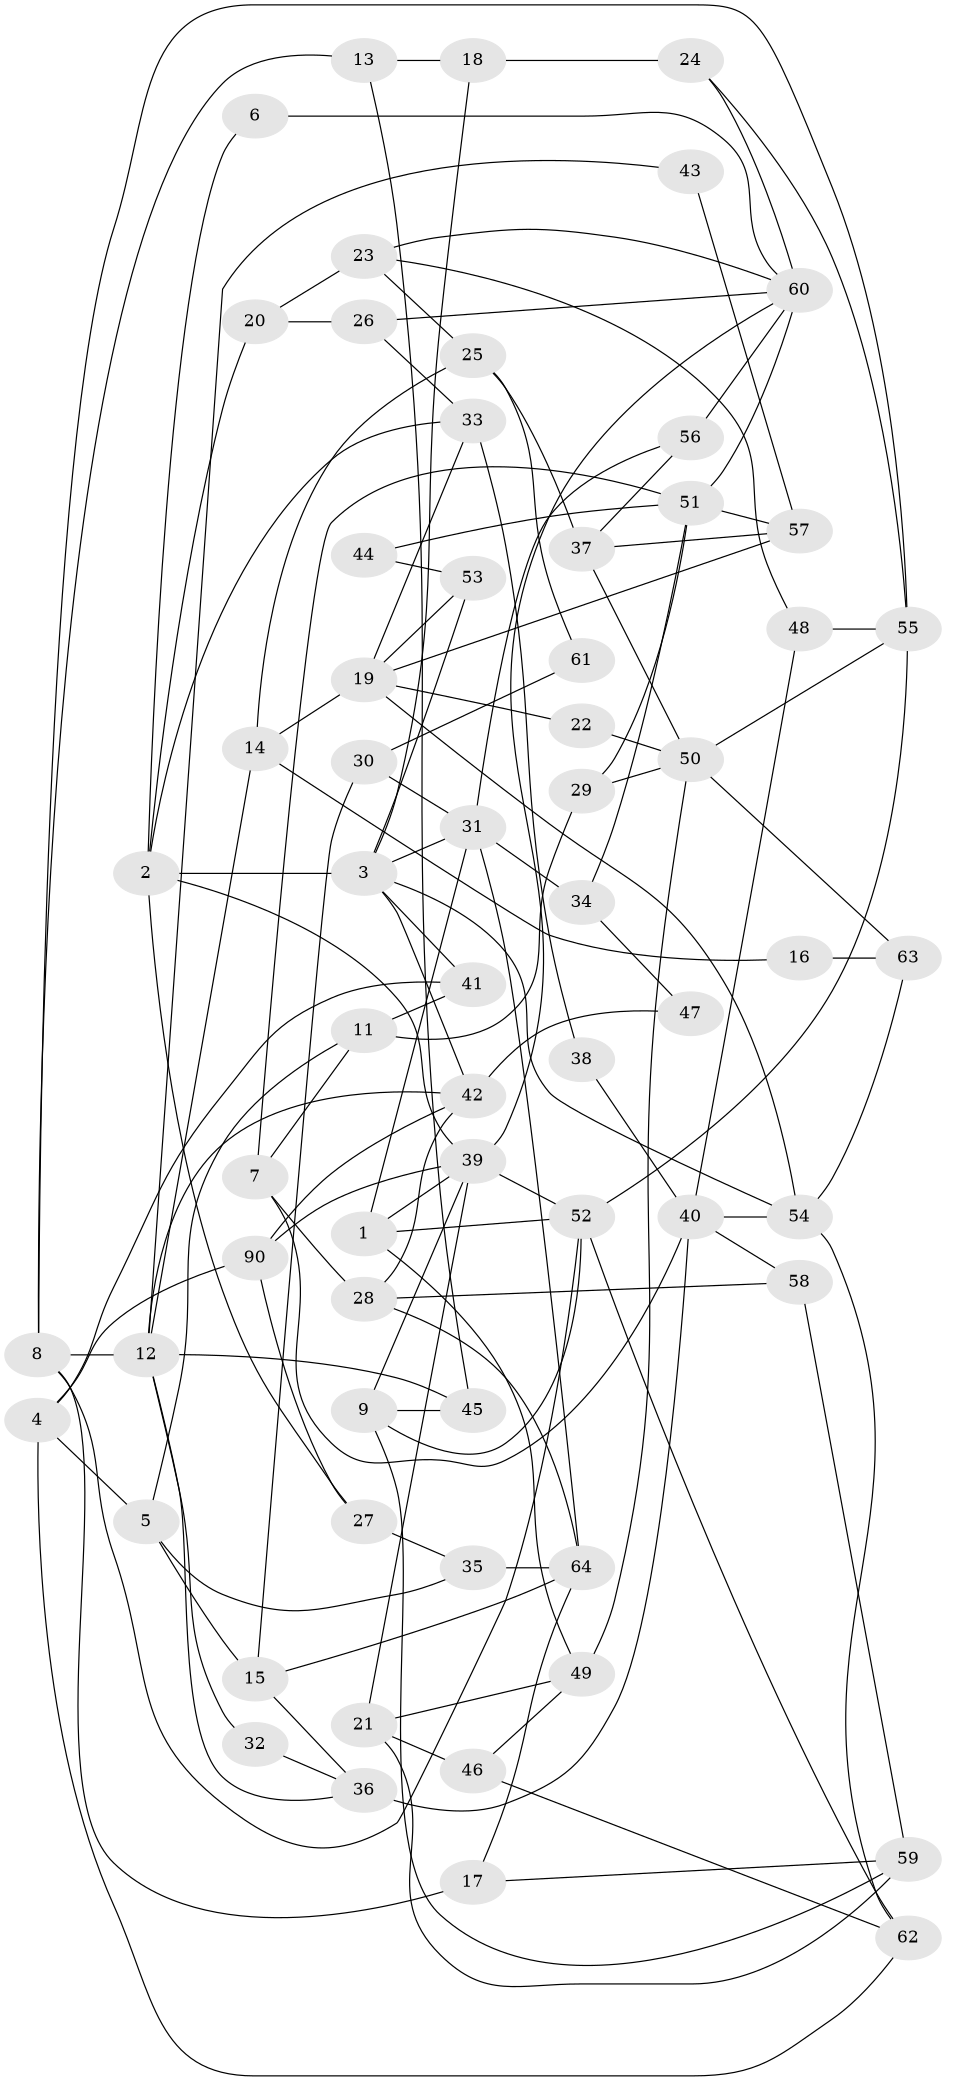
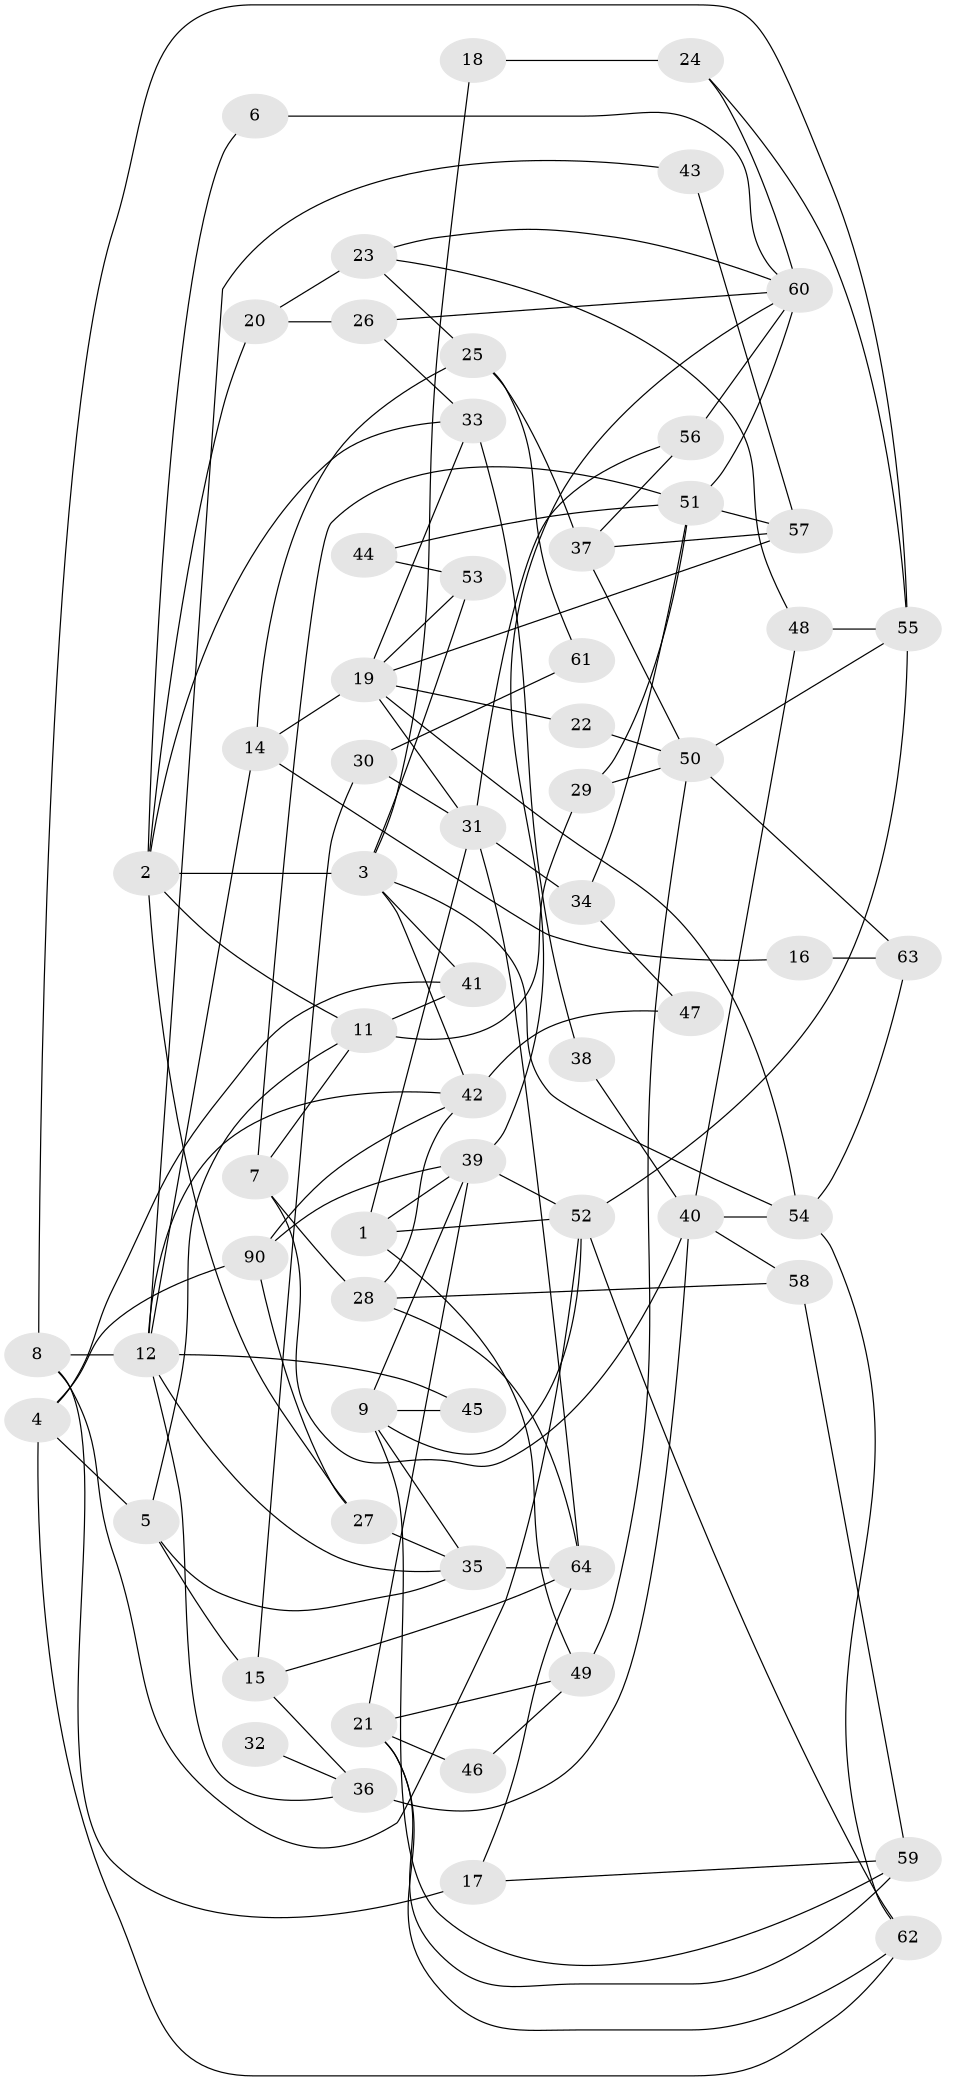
  graph {
    rankdir=LR
    node [color=gray90 style=filled]
    1
    31
    39
    49
    52
    64
    34
    56
    60
    50
    62
    55
    2
    3
    6
    11
    20
    27
    33
    18
    41
    42
    53
    54
    4
    5
    n27 [label=90]
    29
    23
    26
    35
    38
    24
    47
    63
    15
    30
    61
    7
    28
    40
    51
    58
    48
    57
    8
    12
-   13
    17
    45
    14
    32
    36
    43
    59
    9
    16
    19
    25
    22
    37
    21
    46
    44
    1 -- 31
    1 -- 39
    1 -- 49
    1 -- 52
    31 -- 64
    31 -- 34
    31 -- 56
    39 -- 52
    39 -- 60
    49 -- 50
    52 -- 62
    52 -- 55
    34 -- 47
    34 -- 51
    56 -- 60
    50 -- 55
    50 -- 63
    2 -- 3
    2 -- 6
-   2 -- 39
+   2 -- 11
    2 -- 20
    2 -- 27
    2 -- 33
    3 -- 18
    3 -- 41
    3 -- 42
    3 -- 53
    3 -- 54
    6 -- 60
    11 -- 41
    11 -- 29
    20 -- 23
    20 -- 26
    27 -- 35
    33 -- 38
    18 -- 24
    42 -- 47
    54 -- 62
    54 -- 63
    4 -- 62
    4 -- 41
    4 -- 5
    4 -- n27
    5 -- 11
    5 -- 35
    5 -- 15
    n27 -- 39
    n27 -- 27
    n27 -- 42
    29 -- 50
    29 -- 51
    23 -- 60
    23 -- 48
    23 -- 25
    26 -- 60
    26 -- 33
    35 -- 64
    38 -- 40
    24 -- 60
    24 -- 55
    15 -- 64
    15 -- 30
    15 -- 36
    30 -- 31
    30 -- 61
    7 -- 11
    7 -- 28
    7 -- 40
    7 -- 51
    28 -- 64
    28 -- 42
    28 -- 58
    40 -- 54
    40 -- 58
    40 -- 48
    51 -- 60
    51 -- 57
    58 -- 59
    48 -- 55
    8 -- 52
    8 -- 55
    8 -- 12
-   8 -- 13
    8 -- 17
    12 -- 42
    12 -- 45
    12 -- 14
-   12 -- 32
+   12 -- 35
    12 -- 36
    12 -- 43
-   13 -- 18
-   13 -- 45
    17 -- 64
    17 -- 59
    14 -- 16
    14 -- 19
    14 -- 25
    32 -- 36
    36 -- 40
    43 -- 57
    9 -- 39
    9 -- 52
+   9 -- 35
    9 -- 45
    9 -- 59
    16 -- 63
-   3 -- 31
+   19 -- 31
    19 -- 33
    19 -- 53
    19 -- 54
    19 -- 57
    19 -- 22
    25 -- 61
    25 -- 37
    22 -- 50
    37 -- 56
    37 -- 50
    37 -- 57
    21 -- 39
    21 -- 49
    21 -- 59
    21 -- 46
    46 -- 49
-   46 -- 62
+   21 -- 62
    44 -- 53
    44 -- 51
  }
